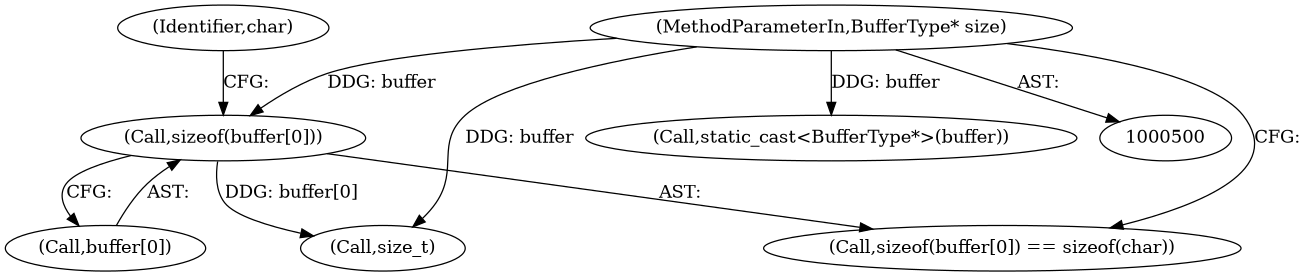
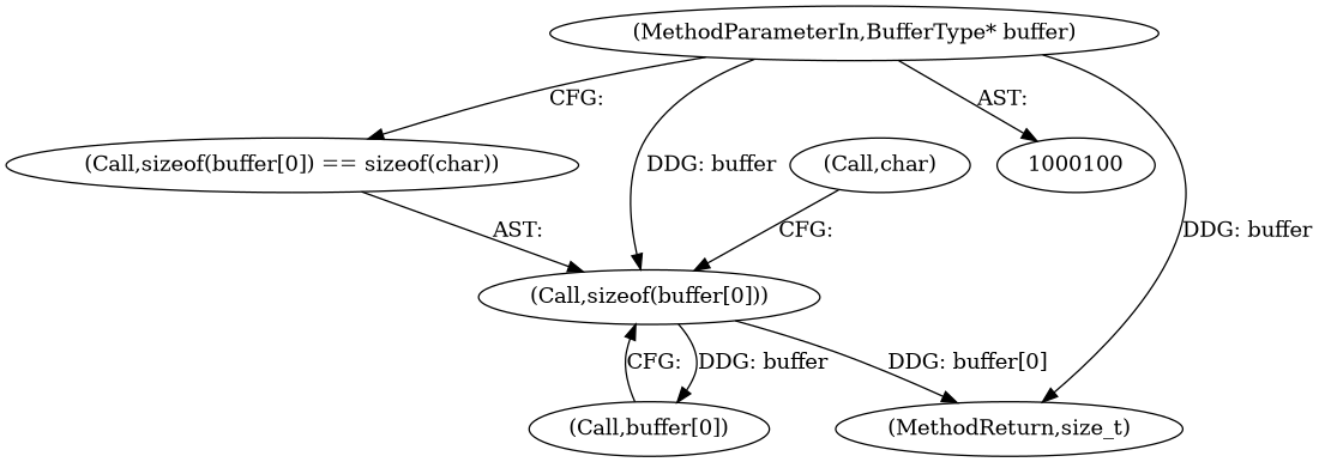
  digraph {
    n1 [label="(Call,sizeof(buffer[0]))"]
    n2 [label="(Call,buffer[0])"]
    n3 [label="(Call,sizeof(buffer[0]) == sizeof(char))"]
-   n4 [label="(Call,size_t)"]
-   n5 [label="(MethodParameterIn,BufferType* size)"]
-   n6 [label="(Call,static_cast<BufferType*>(buffer))"]
-   1000100 [label=1000500]
-   n8 [label="(Identifier,char)"]
-   n1 -> n2 [label="CFG: "]
-   n1 -> n3 [label="AST: "]
+   n4 [label="(MethodReturn,size_t)"]
+   n5 [label="(MethodParameterIn,BufferType* buffer)"]
+   1000100
+   n8 [label="(Call,char)"]
+   n1 -> n2 [label="DDG: buffer"]
+   n3 -> n1 [label="AST: "]
    n1 -> n4 [label="DDG: buffer[0]"]
-   n2 -> n1 [label="AST: "]
+   n2 -> n1 [label="CFG: "]
    n5 -> n1 [label="DDG: buffer"]
    n5 -> n3 [label="CFG: "]
    n5 -> n4 [label="DDG: buffer"]
-   n5 -> n6 [label="DDG: buffer"]
    n5 -> 1000100 [label="AST: "]
    n8 -> n1 [label="CFG: "]
  }
